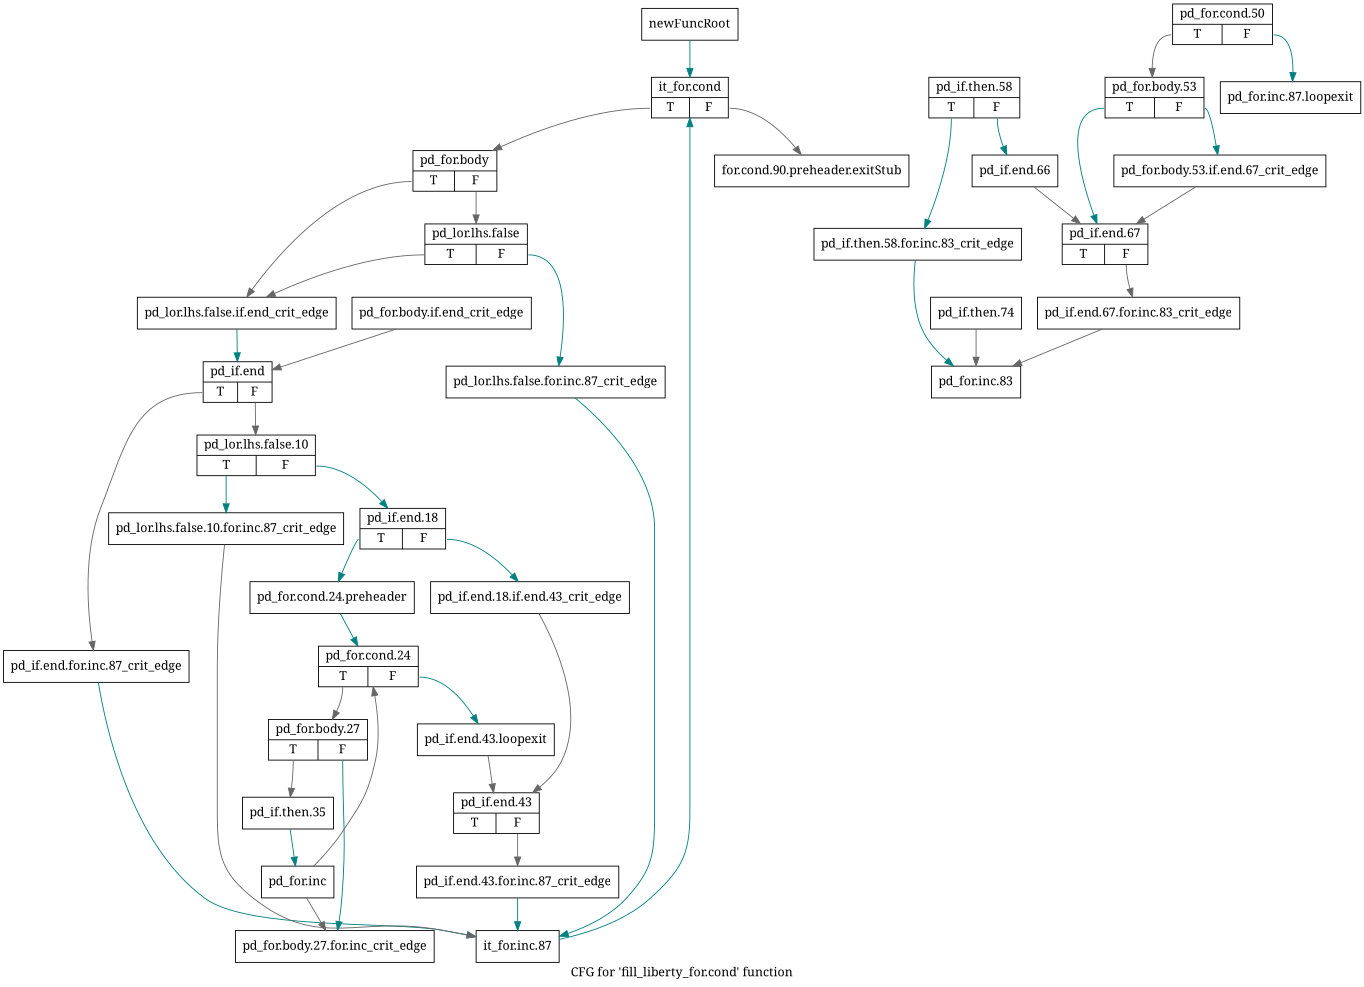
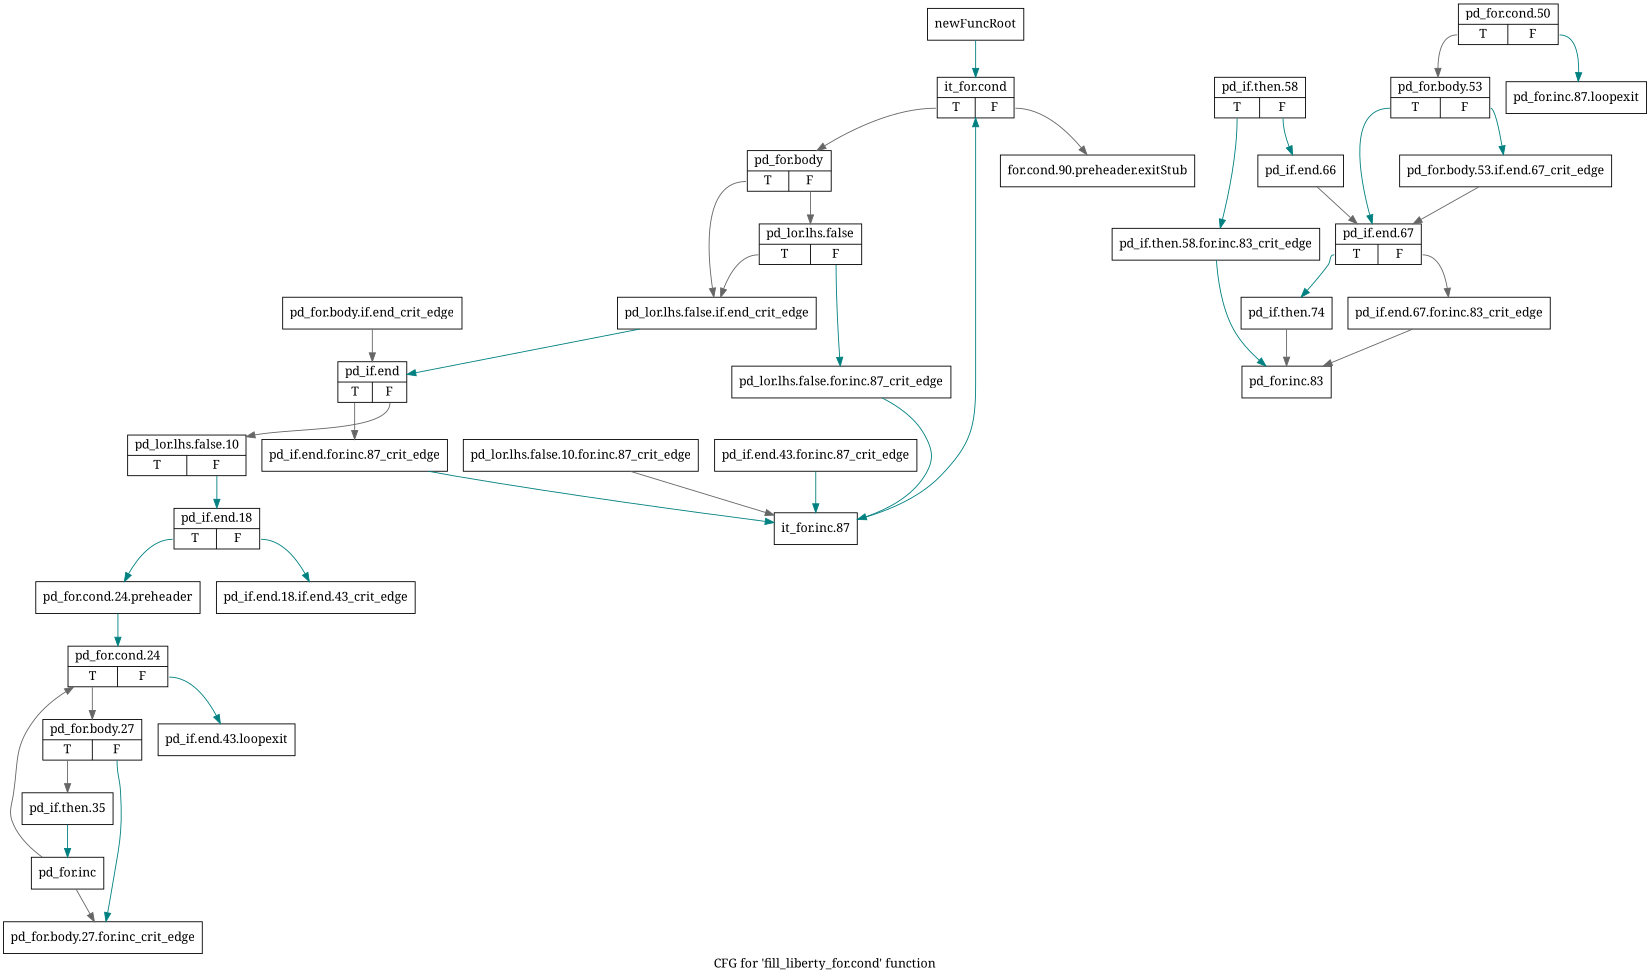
  digraph {
    fontname="Noto Serif"
    label="CFG for 'fill_liberty_for.cond' function"
    node [fontname="Noto Serif" shape=record]
    edge [color=teal fontname="Noto Serif"]
    n1 [label="{newFuncRoot}"]
    n2 [label="{it_for.cond|{<s0>T|<s1>F}}"]
    n3 [label="{for.cond.90.preheader.exitStub}"]
    n4 [label="{pd_for.body|{<s0>T|<s1>F}}"]
    n5 [label="{pd_lor.lhs.false|{<s0>T|<s1>F}}"]
    n6 [label="{pd_lor.lhs.false.if.end_crit_edge}"]
    n7 [label="{pd_for.body.if.end_crit_edge}"]
    n8 [label="{pd_if.end|{<s0>T|<s1>F}}"]
    n9 [label="{pd_lor.lhs.false.for.inc.87_crit_edge}"]
    n10 [label="{pd_if.end.for.inc.87_crit_edge}"]
    n11 [label="{pd_lor.lhs.false.10|{<s0>T|<s1>F}}"]
    n12 [label="{it_for.inc.87}"]
    n13 [label="{pd_lor.lhs.false.10.for.inc.87_crit_edge}"]
    n14 [label="{pd_if.end.18|{<s0>T|<s1>F}}"]
    n15 [label="{pd_for.cond.24.preheader}"]
    n16 [label="{pd_if.end.18.if.end.43_crit_edge}"]
    n17 [label="{pd_for.cond.24|{<s0>T|<s1>F}}"]
-   n18 [label="{pd_if.end.43|{<s0>T|<s1>F}}"]
    n19 [label="{pd_for.body.27|{<s0>T|<s1>F}}"]
    n20 [label="{pd_if.end.43.loopexit}"]
    n21 [label="{pd_if.end.43.for.inc.87_crit_edge}"]
    n22 [label="{pd_if.then.35}"]
    n23 [label="{pd_for.body.27.for.inc_crit_edge}"]
    n24 [label="{pd_for.inc}"]
    n25 [label="{pd_for.cond.50|{<s0>T|<s1>F}}"]
    n26 [label="{pd_for.body.53|{<s0>T|<s1>F}}"]
    n27 [label="{pd_for.inc.87.loopexit}"]
    n28 [label="{pd_for.body.53.if.end.67_crit_edge}"]
    n29 [label="{pd_if.end.67|{<s0>T|<s1>F}}"]
    n30 [label="{pd_if.then.58|{<s0>T|<s1>F}}"]
    n31 [label="{pd_if.then.58.for.inc.83_crit_edge}"]
    n32 [label="{pd_if.end.66}"]
    n33 [label="{pd_for.inc.83}"]
    n34 [label="{pd_if.then.74}"]
    n35 [label="{pd_if.end.67.for.inc.83_crit_edge}"]
    n1 -> n2
    n2 -> n3 [color=gray40 tailport=s1]
    n2 -> n4 [color=gray40 tailport=s0]
    n4 -> n5 [color=gray40 tailport=s1]
    n4 -> n6 [color=gray40 tailport=s0]
    n5 -> n6 [color=gray40 tailport=s0]
    n5 -> n9 [tailport=s1]
    n6 -> n8
    n7 -> n8 [color=gray40]
    n8 -> n10 [color=gray40 tailport=s0]
    n8 -> n11 [color=gray40 tailport=s1]
    n9 -> n12
    n10 -> n12
-   n11 -> n13 [tailport=s0]
    n11 -> n14 [tailport=s1]
    n12 -> n2
    n13 -> n12 [color=gray40]
    n14 -> n15 [tailport=s0]
    n14 -> n16 [tailport=s1]
    n15 -> n17
-   n16 -> n18 [color=gray40]
    n17 -> n19 [color=gray40 tailport=s0]
    n17 -> n20 [tailport=s1]
-   n18 -> n21 [color=gray40 tailport=s1]
    n19 -> n22 [color=gray40 tailport=s0]
    n19 -> n23 [tailport=s1]
-   n20 -> n18 [color=gray40]
    n21 -> n12
    n22 -> n24
    n24 -> n17 [color=gray40]
    n24 -> n23 [color=gray40]
    n25 -> n26 [color=gray40 tailport=s0]
    n25 -> n27 [tailport=s1]
    n26 -> n28 [tailport=s1]
    n26 -> n29 [tailport=s0]
    n28 -> n29 [color=gray40]
+   n29 -> n34 [tailport=s0]
    n29 -> n35 [color=gray40 tailport=s1]
    n30 -> n31 [tailport=s0]
    n30 -> n32 [tailport=s1]
    n31 -> n33
    n32 -> n29 [color=gray40]
    n34 -> n33 [color=gray40]
    n35 -> n33 [color=gray40]
  }
